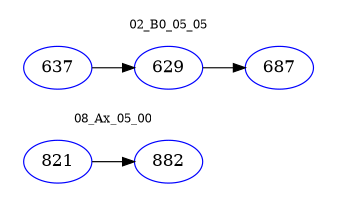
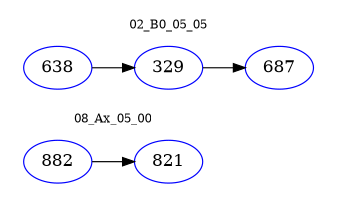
  digraph {
    rankdir=LR
    node [color=blue]
    edge [color=black]
    n1 [label=882]
    n2 [label=821]
-   n3 [label=637]
-   n4 [label=629]
+   n3 [label=638]
+   n4 [label=329]
    n5 [label=687]
    subgraph cluster_1 {
      color=white
      fontsize=10
      label="08_Ax_05_00"
      n1
      n2
    }
    subgraph cluster_2 {
      color=white
      fontsize=10
      label="02_B0_05_05"
      n3
      n4
      n5
    }
-   n2 -> n1
+   n1 -> n2
    n3 -> n4
    n4 -> n5
  }
